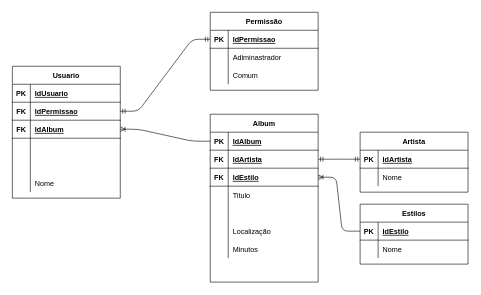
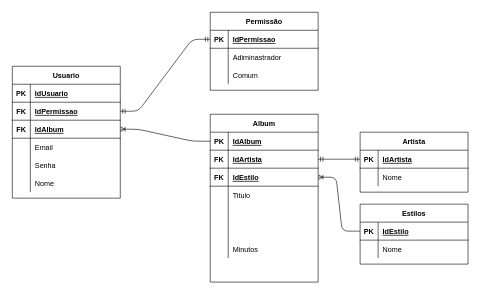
  <mxCell id="0" />
  <mxCell id="1" parent="0" />
  <mxCell id="2" value="Usuario" style="shape=table;startSize=30;container=1;collapsible=1;childLayout=tableLayout;fixedRows=1;rowLines=0;fontStyle=1;align=center;resizeLast=1;" vertex="1" parent="1"><mxGeometry x="20" y="110" width="180" height="220" as="geometry" /></mxCell>
  <mxCell id="3" value="" style="shape=partialRectangle;collapsible=0;dropTarget=0;pointerEvents=0;fillColor=none;top=0;left=0;bottom=1;right=0;points=[[0,0.5],[1,0.5]];portConstraint=eastwest;" vertex="1" parent="2"><mxGeometry y="30" width="180" height="30" as="geometry" /></mxCell>
  <mxCell id="4" value="PK" style="shape=partialRectangle;connectable=0;fillColor=none;top=0;left=0;bottom=0;right=0;fontStyle=1;overflow=hidden;" vertex="1" parent="3"><mxGeometry width="30" height="30" as="geometry" /></mxCell>
  <mxCell id="5" value="IdUsuario" style="shape=partialRectangle;connectable=0;fillColor=none;top=0;left=0;bottom=0;right=0;align=left;spacingLeft=6;fontStyle=5;overflow=hidden;" vertex="1" parent="3"><mxGeometry x="30" width="150" height="30" as="geometry" /></mxCell>
  <mxCell id="6" value="" style="shape=partialRectangle;collapsible=0;dropTarget=0;pointerEvents=0;fillColor=none;top=0;left=0;bottom=1;right=0;points=[[0,0.5],[1,0.5]];portConstraint=eastwest;" vertex="1" parent="2"><mxGeometry y="60" width="180" height="30" as="geometry" /></mxCell>
  <mxCell id="7" value="FK" style="shape=partialRectangle;connectable=0;fillColor=none;top=0;left=0;bottom=0;right=0;fontStyle=1;overflow=hidden;" vertex="1" parent="6"><mxGeometry width="30" height="30" as="geometry" /></mxCell>
  <mxCell id="8" value="IdPermissao" style="shape=partialRectangle;connectable=0;fillColor=none;top=0;left=0;bottom=0;right=0;align=left;spacingLeft=6;fontStyle=5;overflow=hidden;" vertex="1" parent="6"><mxGeometry x="30" width="150" height="30" as="geometry" /></mxCell>
  <mxCell id="9" value="" style="shape=partialRectangle;collapsible=0;dropTarget=0;pointerEvents=0;fillColor=none;top=0;left=0;bottom=1;right=0;points=[[0,0.5],[1,0.5]];portConstraint=eastwest;" vertex="1" parent="2"><mxGeometry y="90" width="180" height="30" as="geometry" /></mxCell>
  <mxCell id="10" value="FK" style="shape=partialRectangle;connectable=0;fillColor=none;top=0;left=0;bottom=0;right=0;fontStyle=1;overflow=hidden;" vertex="1" parent="9"><mxGeometry width="30" height="30" as="geometry" /></mxCell>
  <mxCell id="11" value="IdAlbum" style="shape=partialRectangle;connectable=0;fillColor=none;top=0;left=0;bottom=0;right=0;align=left;spacingLeft=6;fontStyle=5;overflow=hidden;" vertex="1" parent="9"><mxGeometry x="30" width="150" height="30" as="geometry" /></mxCell>
  <mxCell id="12" value="" style="shape=partialRectangle;collapsible=0;dropTarget=0;pointerEvents=0;fillColor=none;top=0;left=0;bottom=0;right=0;points=[[0,0.5],[1,0.5]];portConstraint=eastwest;" vertex="1" parent="2"><mxGeometry y="120" width="180" height="30" as="geometry" /></mxCell>
  <mxCell id="13" value="" style="shape=partialRectangle;connectable=0;fillColor=none;top=0;left=0;bottom=0;right=0;editable=1;overflow=hidden;" vertex="1" parent="12"><mxGeometry width="30" height="30" as="geometry" /></mxCell>
+ <mxCell id="14" value="Email" style="shape=partialRectangle;connectable=0;fillColor=none;top=0;left=0;bottom=0;right=0;align=left;spacingLeft=6;overflow=hidden;" vertex="1" parent="12"><mxGeometry x="30" width="150" height="30" as="geometry" /></mxCell>
  <mxCell id="15" value="" style="shape=partialRectangle;collapsible=0;dropTarget=0;pointerEvents=0;fillColor=none;top=0;left=0;bottom=0;right=0;points=[[0,0.5],[1,0.5]];portConstraint=eastwest;" vertex="1" parent="2"><mxGeometry y="150" width="180" height="30" as="geometry" /></mxCell>
  <mxCell id="16" value="" style="shape=partialRectangle;connectable=0;fillColor=none;top=0;left=0;bottom=0;right=0;editable=1;overflow=hidden;" vertex="1" parent="15"><mxGeometry width="30" height="30" as="geometry" /></mxCell>
+ <mxCell id="17" value="Senha" style="shape=partialRectangle;connectable=0;fillColor=none;top=0;left=0;bottom=0;right=0;align=left;spacingLeft=6;overflow=hidden;" vertex="1" parent="15"><mxGeometry x="30" width="150" height="30" as="geometry" /></mxCell>
  <mxCell id="18" value="" style="shape=partialRectangle;collapsible=0;dropTarget=0;pointerEvents=0;fillColor=none;top=0;left=0;bottom=0;right=0;points=[[0,0.5],[1,0.5]];portConstraint=eastwest;" vertex="1" parent="2"><mxGeometry y="180" width="180" height="30" as="geometry" /></mxCell>
  <mxCell id="19" value="" style="shape=partialRectangle;connectable=0;fillColor=none;top=0;left=0;bottom=0;right=0;editable=1;overflow=hidden;" vertex="1" parent="18"><mxGeometry width="30" height="30" as="geometry" /></mxCell>
  <mxCell id="20" value="Nome" style="shape=partialRectangle;connectable=0;fillColor=none;top=0;left=0;bottom=0;right=0;align=left;spacingLeft=6;overflow=hidden;" vertex="1" parent="18"><mxGeometry x="30" width="150" height="30" as="geometry" /></mxCell>
  <mxCell id="21" value="Estilos" style="shape=table;startSize=30;container=1;collapsible=1;childLayout=tableLayout;fixedRows=1;rowLines=0;fontStyle=1;align=center;resizeLast=1;" vertex="1" parent="1"><mxGeometry x="600" y="340" width="180" height="100" as="geometry" /></mxCell>
  <mxCell id="22" value="" style="shape=partialRectangle;collapsible=0;dropTarget=0;pointerEvents=0;fillColor=none;top=0;left=0;bottom=1;right=0;points=[[0,0.5],[1,0.5]];portConstraint=eastwest;" vertex="1" parent="21"><mxGeometry y="30" width="180" height="30" as="geometry" /></mxCell>
  <mxCell id="23" value="PK" style="shape=partialRectangle;connectable=0;fillColor=none;top=0;left=0;bottom=0;right=0;fontStyle=1;overflow=hidden;" vertex="1" parent="22"><mxGeometry width="30" height="30" as="geometry" /></mxCell>
  <mxCell id="24" value="IdEstilo" style="shape=partialRectangle;connectable=0;fillColor=none;top=0;left=0;bottom=0;right=0;align=left;spacingLeft=6;fontStyle=5;overflow=hidden;" vertex="1" parent="22"><mxGeometry x="30" width="150" height="30" as="geometry" /></mxCell>
  <mxCell id="25" value="" style="shape=partialRectangle;collapsible=0;dropTarget=0;pointerEvents=0;fillColor=none;top=0;left=0;bottom=0;right=0;points=[[0,0.5],[1,0.5]];portConstraint=eastwest;" vertex="1" parent="21"><mxGeometry y="60" width="180" height="30" as="geometry" /></mxCell>
  <mxCell id="26" value="" style="shape=partialRectangle;connectable=0;fillColor=none;top=0;left=0;bottom=0;right=0;editable=1;overflow=hidden;" vertex="1" parent="25"><mxGeometry width="30" height="30" as="geometry" /></mxCell>
  <mxCell id="27" value="Nome" style="shape=partialRectangle;connectable=0;fillColor=none;top=0;left=0;bottom=0;right=0;align=left;spacingLeft=6;overflow=hidden;" vertex="1" parent="25"><mxGeometry x="30" width="150" height="30" as="geometry" /></mxCell>
  <mxCell id="28" value="Album" style="shape=table;startSize=30;container=1;collapsible=1;childLayout=tableLayout;fixedRows=1;rowLines=0;fontStyle=1;align=center;resizeLast=1;" vertex="1" parent="1"><mxGeometry x="350" y="190" width="180" height="280" as="geometry" /></mxCell>
  <mxCell id="29" value="" style="shape=partialRectangle;collapsible=0;dropTarget=0;pointerEvents=0;fillColor=none;top=0;left=0;bottom=1;right=0;points=[[0,0.5],[1,0.5]];portConstraint=eastwest;" vertex="1" parent="28"><mxGeometry y="30" width="180" height="30" as="geometry" /></mxCell>
  <mxCell id="30" value="PK" style="shape=partialRectangle;connectable=0;fillColor=none;top=0;left=0;bottom=0;right=0;fontStyle=1;overflow=hidden;" vertex="1" parent="29"><mxGeometry width="30" height="30" as="geometry" /></mxCell>
  <mxCell id="31" value="IdAlbum" style="shape=partialRectangle;connectable=0;fillColor=none;top=0;left=0;bottom=0;right=0;align=left;spacingLeft=6;fontStyle=5;overflow=hidden;" vertex="1" parent="29"><mxGeometry x="30" width="150" height="30" as="geometry" /></mxCell>
  <mxCell id="32" value="" style="shape=partialRectangle;collapsible=0;dropTarget=0;pointerEvents=0;fillColor=none;top=0;left=0;bottom=1;right=0;points=[[0,0.5],[1,0.5]];portConstraint=eastwest;" vertex="1" parent="28"><mxGeometry y="60" width="180" height="30" as="geometry" /></mxCell>
  <mxCell id="33" value="FK" style="shape=partialRectangle;connectable=0;fillColor=none;top=0;left=0;bottom=0;right=0;fontStyle=1;overflow=hidden;" vertex="1" parent="32"><mxGeometry width="30" height="30" as="geometry" /></mxCell>
  <mxCell id="34" value="IdArtista" style="shape=partialRectangle;connectable=0;fillColor=none;top=0;left=0;bottom=0;right=0;align=left;spacingLeft=6;fontStyle=5;overflow=hidden;" vertex="1" parent="32"><mxGeometry x="30" width="150" height="30" as="geometry" /></mxCell>
  <mxCell id="35" value="" style="shape=partialRectangle;collapsible=0;dropTarget=0;pointerEvents=0;fillColor=none;top=0;left=0;bottom=1;right=0;points=[[0,0.5],[1,0.5]];portConstraint=eastwest;" vertex="1" parent="28"><mxGeometry y="90" width="180" height="30" as="geometry" /></mxCell>
  <mxCell id="36" value="FK" style="shape=partialRectangle;connectable=0;fillColor=none;top=0;left=0;bottom=0;right=0;fontStyle=1;overflow=hidden;" vertex="1" parent="35"><mxGeometry width="30" height="30" as="geometry" /></mxCell>
  <mxCell id="37" value="IdEstilo" style="shape=partialRectangle;connectable=0;fillColor=none;top=0;left=0;bottom=0;right=0;align=left;spacingLeft=6;fontStyle=5;overflow=hidden;" vertex="1" parent="35"><mxGeometry x="30" width="150" height="30" as="geometry" /></mxCell>
  <mxCell id="38" value="" style="shape=partialRectangle;collapsible=0;dropTarget=0;pointerEvents=0;fillColor=none;top=0;left=0;bottom=0;right=0;points=[[0,0.5],[1,0.5]];portConstraint=eastwest;" vertex="1" parent="28"><mxGeometry y="120" width="180" height="30" as="geometry" /></mxCell>
  <mxCell id="39" value="" style="shape=partialRectangle;connectable=0;fillColor=none;top=0;left=0;bottom=0;right=0;editable=1;overflow=hidden;" vertex="1" parent="38"><mxGeometry width="30" height="30" as="geometry" /></mxCell>
  <mxCell id="40" value="Titulo" style="shape=partialRectangle;connectable=0;fillColor=none;top=0;left=0;bottom=0;right=0;align=left;spacingLeft=6;overflow=hidden;" vertex="1" parent="38"><mxGeometry x="30" width="150" height="30" as="geometry" /></mxCell>
  <mxCell id="41" value="" style="shape=partialRectangle;collapsible=0;dropTarget=0;pointerEvents=0;fillColor=none;top=0;left=0;bottom=0;right=0;points=[[0,0.5],[1,0.5]];portConstraint=eastwest;" vertex="1" parent="28"><mxGeometry y="150" width="180" height="30" as="geometry" /></mxCell>
  <mxCell id="42" value="" style="shape=partialRectangle;connectable=0;fillColor=none;top=0;left=0;bottom=0;right=0;editable=1;overflow=hidden;" vertex="1" parent="41"><mxGeometry width="30" height="30" as="geometry" /></mxCell>
  <mxCell id="43" value="" style="shape=partialRectangle;collapsible=0;dropTarget=0;pointerEvents=0;fillColor=none;top=0;left=0;bottom=0;right=0;points=[[0,0.5],[1,0.5]];portConstraint=eastwest;" vertex="1" parent="28"><mxGeometry y="180" width="180" height="30" as="geometry" /></mxCell>
  <mxCell id="44" value="" style="shape=partialRectangle;connectable=0;fillColor=none;top=0;left=0;bottom=0;right=0;editable=1;overflow=hidden;" vertex="1" parent="43"><mxGeometry width="30" height="30" as="geometry" /></mxCell>
- <mxCell id="45" value="Localização" style="shape=partialRectangle;connectable=0;fillColor=none;top=0;left=0;bottom=0;right=0;align=left;spacingLeft=6;overflow=hidden;" vertex="1" parent="43"><mxGeometry x="30" width="150" height="30" as="geometry" /></mxCell>
  <mxCell id="46" value="" style="shape=partialRectangle;collapsible=0;dropTarget=0;pointerEvents=0;fillColor=none;top=0;left=0;bottom=0;right=0;points=[[0,0.5],[1,0.5]];portConstraint=eastwest;" vertex="1" parent="28"><mxGeometry y="210" width="180" height="30" as="geometry" /></mxCell>
  <mxCell id="47" value="" style="shape=partialRectangle;connectable=0;fillColor=none;top=0;left=0;bottom=0;right=0;editable=1;overflow=hidden;" vertex="1" parent="46"><mxGeometry width="30" height="30" as="geometry" /></mxCell>
  <mxCell id="48" value="Minutos" style="shape=partialRectangle;connectable=0;fillColor=none;top=0;left=0;bottom=0;right=0;align=left;spacingLeft=6;overflow=hidden;" vertex="1" parent="46"><mxGeometry x="30" width="150" height="30" as="geometry" /></mxCell>
  <mxCell id="49" value="" style="shape=partialRectangle;collapsible=0;dropTarget=0;pointerEvents=0;fillColor=none;top=0;left=0;bottom=0;right=0;points=[[0,0.5],[1,0.5]];portConstraint=eastwest;" vertex="1" parent="28"><mxGeometry y="240" width="180" height="30" as="geometry" /></mxCell>
  <mxCell id="50" value="" style="shape=partialRectangle;connectable=0;fillColor=none;top=0;left=0;bottom=0;right=0;editable=1;overflow=hidden;" vertex="1" parent="49"><mxGeometry width="30" height="30" as="geometry" /></mxCell>
  <mxCell id="51" value="Artista" style="shape=table;startSize=30;container=1;collapsible=1;childLayout=tableLayout;fixedRows=1;rowLines=0;fontStyle=1;align=center;resizeLast=1;" vertex="1" parent="1"><mxGeometry x="600" y="220" width="180" height="100" as="geometry" /></mxCell>
  <mxCell id="52" value="" style="shape=partialRectangle;collapsible=0;dropTarget=0;pointerEvents=0;fillColor=none;top=0;left=0;bottom=1;right=0;points=[[0,0.5],[1,0.5]];portConstraint=eastwest;" vertex="1" parent="51"><mxGeometry y="30" width="180" height="30" as="geometry" /></mxCell>
  <mxCell id="53" value="PK" style="shape=partialRectangle;connectable=0;fillColor=none;top=0;left=0;bottom=0;right=0;fontStyle=1;overflow=hidden;" vertex="1" parent="52"><mxGeometry width="30" height="30" as="geometry" /></mxCell>
  <mxCell id="54" value="IdArtista" style="shape=partialRectangle;connectable=0;fillColor=none;top=0;left=0;bottom=0;right=0;align=left;spacingLeft=6;fontStyle=5;overflow=hidden;" vertex="1" parent="52"><mxGeometry x="30" width="150" height="30" as="geometry" /></mxCell>
  <mxCell id="55" value="" style="shape=partialRectangle;collapsible=0;dropTarget=0;pointerEvents=0;fillColor=none;top=0;left=0;bottom=0;right=0;points=[[0,0.5],[1,0.5]];portConstraint=eastwest;" vertex="1" parent="51"><mxGeometry y="60" width="180" height="30" as="geometry" /></mxCell>
  <mxCell id="56" value="" style="shape=partialRectangle;connectable=0;fillColor=none;top=0;left=0;bottom=0;right=0;editable=1;overflow=hidden;" vertex="1" parent="55"><mxGeometry width="30" height="30" as="geometry" /></mxCell>
  <mxCell id="57" value="Nome" style="shape=partialRectangle;connectable=0;fillColor=none;top=0;left=0;bottom=0;right=0;align=left;spacingLeft=6;overflow=hidden;" vertex="1" parent="55"><mxGeometry x="30" width="150" height="30" as="geometry" /></mxCell>
  <mxCell id="58" value="Permissão" style="shape=table;startSize=30;container=1;collapsible=1;childLayout=tableLayout;fixedRows=1;rowLines=0;fontStyle=1;align=center;resizeLast=1;" vertex="1" parent="1"><mxGeometry x="350" y="20" width="180" height="130" as="geometry" /></mxCell>
  <mxCell id="59" value="" style="shape=partialRectangle;collapsible=0;dropTarget=0;pointerEvents=0;fillColor=none;top=0;left=0;bottom=1;right=0;points=[[0,0.5],[1,0.5]];portConstraint=eastwest;" vertex="1" parent="58"><mxGeometry y="30" width="180" height="30" as="geometry" /></mxCell>
  <mxCell id="60" value="PK" style="shape=partialRectangle;connectable=0;fillColor=none;top=0;left=0;bottom=0;right=0;fontStyle=1;overflow=hidden;" vertex="1" parent="59"><mxGeometry width="30" height="30" as="geometry" /></mxCell>
  <mxCell id="61" value="IdPermissao" style="shape=partialRectangle;connectable=0;fillColor=none;top=0;left=0;bottom=0;right=0;align=left;spacingLeft=6;fontStyle=5;overflow=hidden;" vertex="1" parent="59"><mxGeometry x="30" width="150" height="30" as="geometry" /></mxCell>
  <mxCell id="62" value="" style="shape=partialRectangle;collapsible=0;dropTarget=0;pointerEvents=0;fillColor=none;top=0;left=0;bottom=0;right=0;points=[[0,0.5],[1,0.5]];portConstraint=eastwest;" vertex="1" parent="58"><mxGeometry y="60" width="180" height="30" as="geometry" /></mxCell>
  <mxCell id="63" value="" style="shape=partialRectangle;connectable=0;fillColor=none;top=0;left=0;bottom=0;right=0;editable=1;overflow=hidden;" vertex="1" parent="62"><mxGeometry width="30" height="30" as="geometry" /></mxCell>
  <mxCell id="64" value="Adiminastrador" style="shape=partialRectangle;connectable=0;fillColor=none;top=0;left=0;bottom=0;right=0;align=left;spacingLeft=6;overflow=hidden;" vertex="1" parent="62"><mxGeometry x="30" width="150" height="30" as="geometry" /></mxCell>
  <mxCell id="65" value="" style="shape=partialRectangle;collapsible=0;dropTarget=0;pointerEvents=0;fillColor=none;top=0;left=0;bottom=0;right=0;points=[[0,0.5],[1,0.5]];portConstraint=eastwest;" vertex="1" parent="58"><mxGeometry y="90" width="180" height="30" as="geometry" /></mxCell>
  <mxCell id="66" value="" style="shape=partialRectangle;connectable=0;fillColor=none;top=0;left=0;bottom=0;right=0;editable=1;overflow=hidden;" vertex="1" parent="65"><mxGeometry width="30" height="30" as="geometry" /></mxCell>
  <mxCell id="67" value="Comum" style="shape=partialRectangle;connectable=0;fillColor=none;top=0;left=0;bottom=0;right=0;align=left;spacingLeft=6;overflow=hidden;" vertex="1" parent="65"><mxGeometry x="30" width="150" height="30" as="geometry" /></mxCell>
  <mxCell id="68" value="" style="edgeStyle=entityRelationEdgeStyle;fontSize=12;html=1;endArrow=ERoneToMany;entryX=1;entryY=0.5;entryDx=0;entryDy=0;exitX=0;exitY=0.5;exitDx=0;exitDy=0;" edge="1" parent="1" source="29" target="9"><mxGeometry width="100" height="100" relative="1" as="geometry"><mxPoint x="230" y="320" as="sourcePoint" /><mxPoint x="330" y="220" as="targetPoint" /></mxGeometry></mxCell>
  <mxCell id="69" value="" style="edgeStyle=entityRelationEdgeStyle;fontSize=12;html=1;endArrow=ERmandOne;startArrow=ERmandOne;entryX=0;entryY=0.5;entryDx=0;entryDy=0;exitX=1;exitY=0.5;exitDx=0;exitDy=0;" edge="1" parent="1" source="6" target="59"><mxGeometry width="100" height="100" relative="1" as="geometry"><mxPoint x="210" y="210" as="sourcePoint" /><mxPoint x="310" y="110" as="targetPoint" /></mxGeometry></mxCell>
  <mxCell id="70" value="" style="edgeStyle=entityRelationEdgeStyle;fontSize=12;html=1;endArrow=ERmandOne;startArrow=ERmandOne;entryX=0;entryY=0.5;entryDx=0;entryDy=0;exitX=1;exitY=0.5;exitDx=0;exitDy=0;" edge="1" parent="1" source="32" target="52"><mxGeometry width="100" height="100" relative="1" as="geometry"><mxPoint x="520" y="410" as="sourcePoint" /><mxPoint x="620" y="310" as="targetPoint" /></mxGeometry></mxCell>
  <mxCell id="71" value="" style="edgeStyle=entityRelationEdgeStyle;fontSize=12;html=1;endArrow=ERoneToMany;entryX=1;entryY=0.5;entryDx=0;entryDy=0;exitX=0;exitY=0.5;exitDx=0;exitDy=0;" edge="1" parent="1" source="22" target="35"><mxGeometry width="100" height="100" relative="1" as="geometry"><mxPoint x="490" y="550" as="sourcePoint" /><mxPoint x="590" y="450" as="targetPoint" /></mxGeometry></mxCell>
